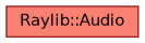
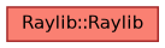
  digraph {
    rankdir=LR
-   n1 [color=brown fillcolor=salmon fontname=Helvetica fontsize=10 height=0.2 label="Raylib::Audio" shape=box style=filled width=0.4]
+   n1 [color=brown fillcolor=salmon fontname=Helvetica fontsize=10 height=0.2 label="Raylib::Raylib" shape=box style=filled width=0.4]
  }
